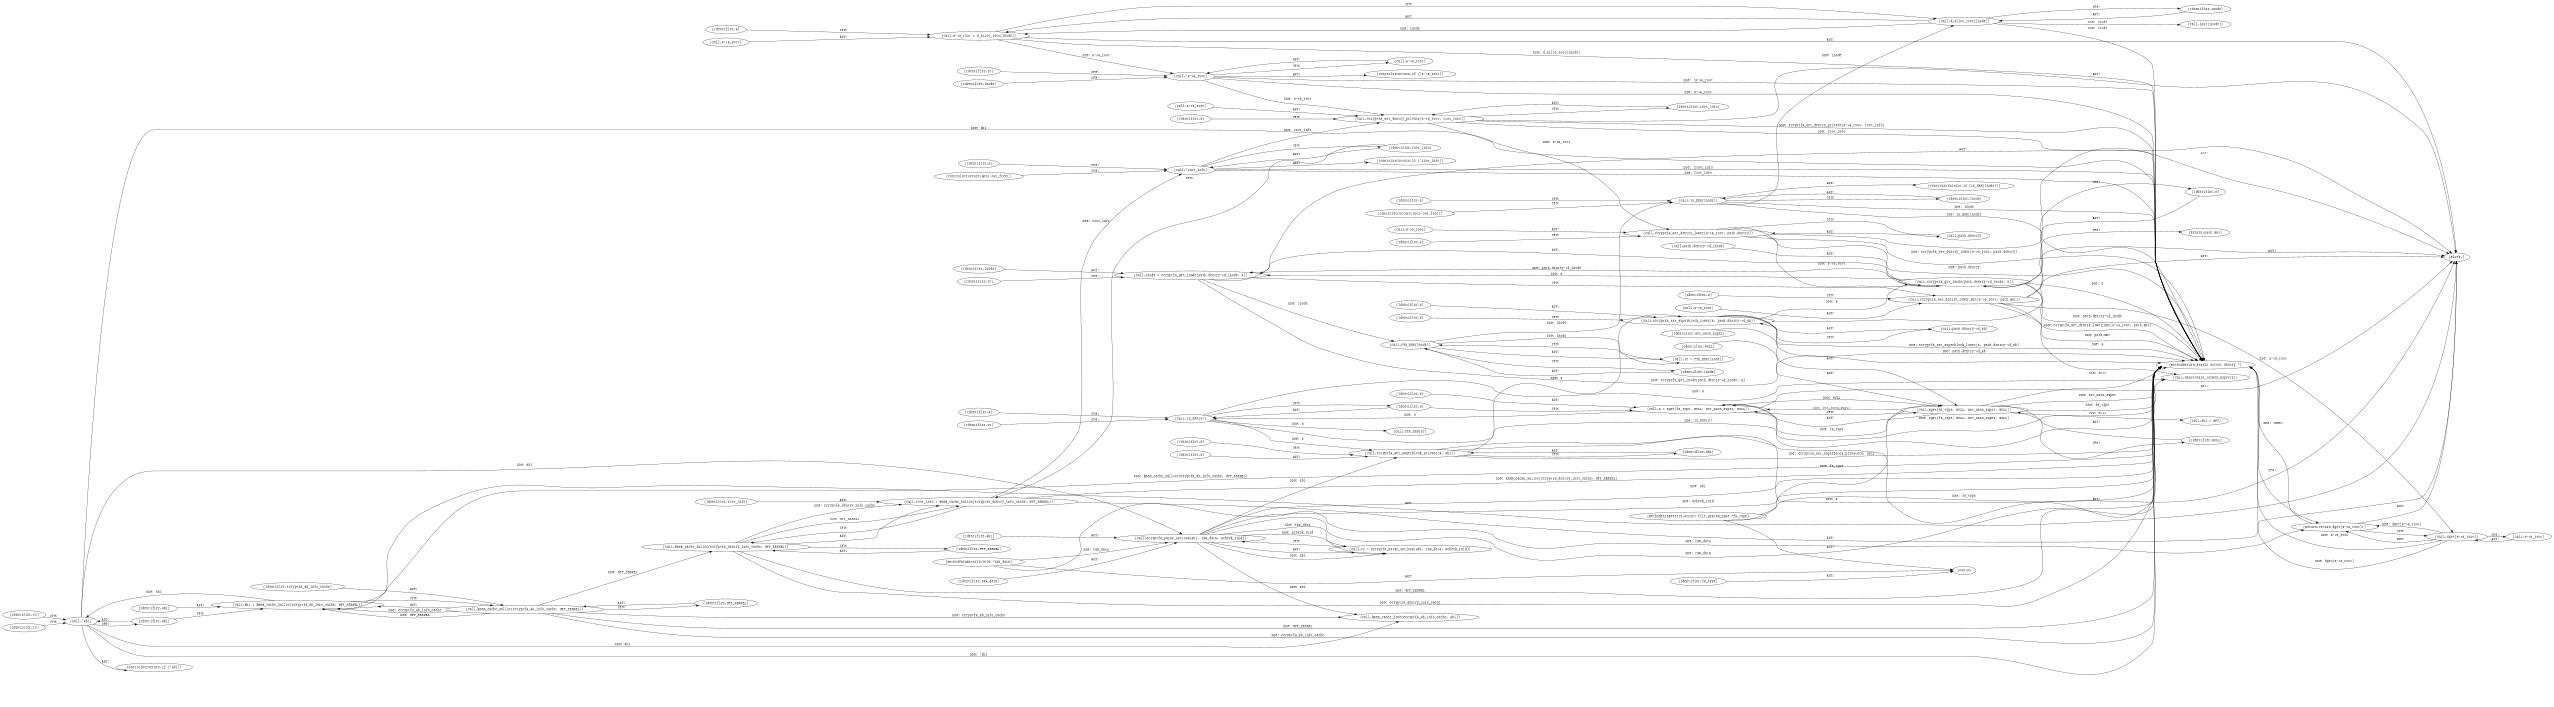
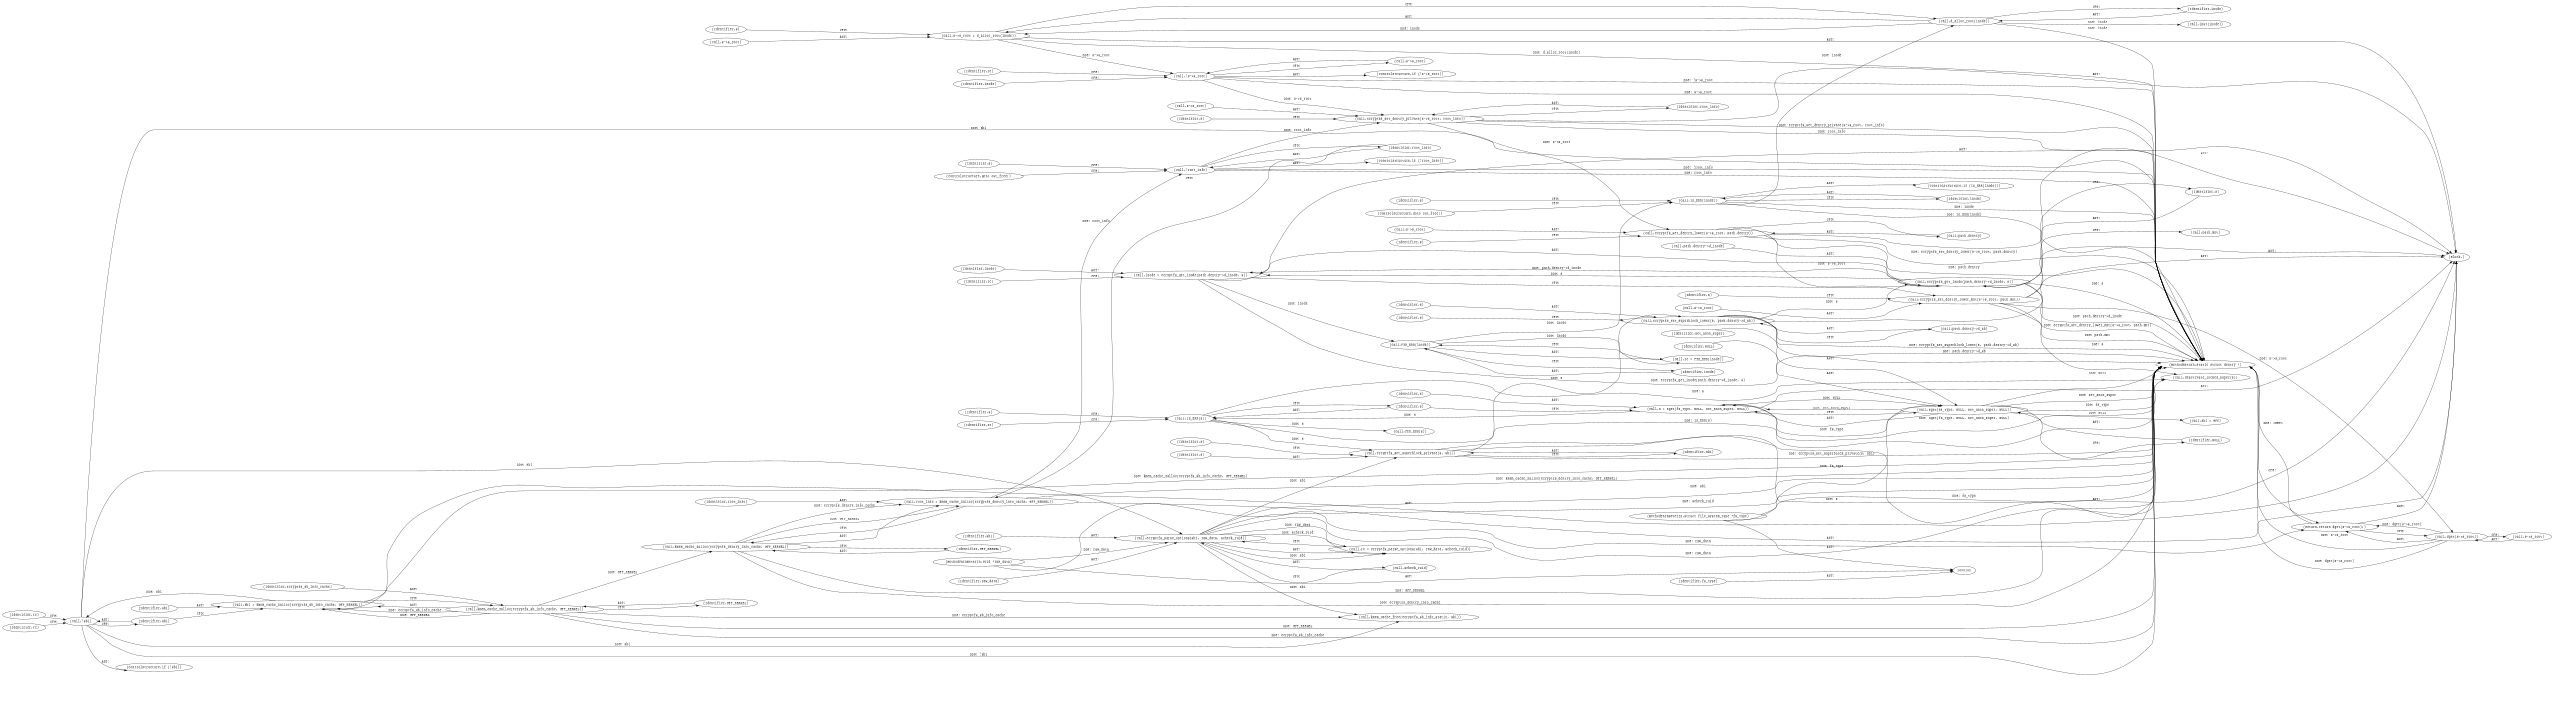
  digraph {
    fontname="Courier Prime"
    rankdir=LR
    node [fontname="Courier Prime"]
    edge [fontname="Courier Prime"]
    n1 [label="(Call,ecryptfs_set_dentry_lower(s->s_root, path.dentry))"]
    n2 [label="(Call,ecryptfs_set_dentry_lower_mnt(s->s_root, path.mnt))"]
    n3 [label="(MethodReturn,static struct dentry *)"]
    n4 [label="(Call,path.dentry)"]
    n5 [label="(Block,)"]
    n6 [label="(Call,dget(s->s_root))"]
-   n7 [label="(Return,path.mnt)"]
+   n7 [label="(Call,path.mnt)"]
    n8 [label="(Return,return dget(s->s_root);)"]
    n9 [label="(Call,ecryptfs_set_dentry_private(s->s_root, root_info))"]
    n10 [label="(Identifier,root_info)"]
    n11 [label="(Call,!s->s_root)"]
    n12 [label="(ControlStructure,if (!s->s_root))"]
    n13 [label="(Call,s->s_root)"]
    n14 [label="(Call,s->s_root = d_alloc_root(inode))"]
    n15 [label="(Call,d_alloc_root(inode))"]
    n16 [label="(Identifier,inode)"]
    n17 [label="(Call,iput(inode))"]
    n18 [label="(Call,IS_ERR(inode))"]
    n19 [label="(Identifier,inode)"]
    n20 [label="(ControlStructure,if (IS_ERR(inode)))"]
    n21 [label="(Call,PTR_ERR(inode))"]
    n22 [label="(Call,rc = PTR_ERR(inode))"]
    n23 [label="(Identifier,inode)"]
    n24 [label="(Call,inode = ecryptfs_get_inode(path.dentry->d_inode, s))"]
    n25 [label="(Call,ecryptfs_get_inode(path.dentry->d_inode, s))"]
    n26 [label="(Call,deactivate_locked_super(s))"]
    n27 [label="(Identifier,s)"]
    n28 [label="(Call,ecryptfs_set_superblock_lower(s, path.dentry->d_sb))"]
    n29 [label="(Call,path.dentry->d_sb)"]
    n30 [label="(Call,ecryptfs_set_superblock_private(s, sbi))"]
    n31 [label="(Identifier,sbi)"]
    n32 [label="(Call,IS_ERR(s))"]
    n33 [label="(Call,PTR_ERR(s))"]
    n34 [label="(Identifier,s)"]
    n35 [label="(Call,s = sget(fs_type, NULL, set_anon_super, NULL))"]
    n36 [label="(Call,sget(fs_type, NULL, set_anon_super, NULL))"]
    n37 [label="(Call,sbi = GFP)"]
    n38 [label="(Identifier,NULL)"]
    n39 [label="(MethodParameterIn,struct file_system_type *fs_type)"]
    1000102
    n41 [label="(Call,ecryptfs_parse_options(sbi, raw_data, &check_ruid))"]
    n42 [label="(Call,rc = ecryptfs_parse_options(sbi, raw_data, &check_ruid))"]
-   n44 [label="(Call,kmem_cache_free(ecryptfs_sb_info_cache, sbi))"]
+   n43 [label="(Call,&check_ruid)"]
+   n44 [label="(Call,kmem_cache_free(ecryptfs_sb_info_static, sbi))"]
    n45 [label="(Call,!sbi)"]
    n46 [label="(ControlStructure,if (!sbi))"]
    n47 [label="(Identifier,sbi)"]
    n48 [label="(Call,sbi = kmem_cache_zalloc(ecryptfs_sb_info_cache, GFP_KERNEL))"]
    n49 [label="(Call,kmem_cache_zalloc(ecryptfs_sb_info_cache, GFP_KERNEL))"]
    n50 [label="(Call,kmem_cache_zalloc(ecryptfs_dentry_info_cache, GFP_KERNEL))"]
    n51 [label="(Identifier,GFP_KERNEL)"]
    n52 [label="(Call,root_info = kmem_cache_zalloc(ecryptfs_dentry_info_cache, GFP_KERNEL))"]
    n53 [label="(Identifier,GFP_KERNEL)"]
    n54 [label="(MethodParameterIn,void *raw_data)"]
    n55 [label="(Call,!root_info)"]
    n56 [label="(Identifier,root_info)"]
    n57 [label="(ControlStructure,if (!root_info))"]
    n58 [label="(Call,s->s_root)"]
    n59 [label="(Identifier,raw_data)"]
    n60 [label="(Identifier,s)"]
    n61 [label="(Identifier,s)"]
    n62 [label="(Identifier,s)"]
    n63 [label="(Identifier,s)"]
    n64 [label="(Identifier,s)"]
    n65 [label="(Identifier,fs_type)"]
    n66 [label="(Identifier,rc)"]
    n67 [label="(Identifier,s)"]
    n68 [label="(Identifier,s)"]
    n69 [label="(Identifier,inode)"]
    n70 [label="(Identifier,s)"]
    n71 [label="(Call,s->s_root)"]
    n72 [label="(Identifier,ecryptfs_sb_info_cache)"]
    n73 [label="(Call,s->s_root)"]
    n74 [label="(Identifier,rc)"]
    n75 [label="(Identifier,NULL)"]
    n76 [label="(Call,s->s_root)"]
    n77 [label="(Identifier,sbi)"]
    n78 [label="(Call,path.dentry->d_inode)"]
    n79 [label="(Identifier,rc)"]
    n80 [label="(Identifier,set_anon_super)"]
    n81 [label="(ControlStructure,goto out_free;)"]
    n82 [label="(Identifier,s)"]
    n83 [label="(Identifier,sbi)"]
    n84 [label="(Identifier,rc)"]
    n85 [label="(Identifier,s)"]
    n86 [label="(Call,s->s_root)"]
    n87 [label="(Identifier,s)"]
    n88 [label="(ControlStructure,goto out_free;)"]
    n89 [label="(Identifier,rc)"]
    n90 [label="(Identifier,s)"]
    n91 [label="(Identifier,inode)"]
    n92 [label="(Identifier,root_info)"]
    n1 -> n2 [label="DDG: s->s_root"]
    n1 -> n3 [label="DDG: ecryptfs_set_dentry_lower(s->s_root, path.dentry)"]
    n1 -> n3 [label="DDG: path.dentry"]
    n1 -> n4 [label="CFG: "]
    n1 -> n5 [label="AST: "]
    n2 -> n3 [label="DDG: ecryptfs_set_dentry_lower_mnt(s->s_root, path.mnt)"]
    n2 -> n3 [label="DDG: path.mnt"]
    n2 -> n5 [label="AST: "]
    n2 -> n6 [label="DDG: s->s_root"]
    n2 -> n7 [label="CFG: "]
    n3 -> n8 [label="CFG: "]
    n4 -> n1 [label="AST: "]
    n6 -> n3 [label="DDG: s->s_root"]
    n6 -> n3 [label="DDG: dget(s->s_root)"]
    n6 -> n8 [label="AST: "]
    n6 -> n8 [label="DDG: dget(s->s_root)"]
    n6 -> n58 [label="CFG: "]
    n8 -> n3 [label="DDG: <RET>"]
    n8 -> n5 [label="AST: "]
    n8 -> n6 [label="CFG: "]
    n9 -> n1 [label="DDG: s->s_root"]
    n9 -> n3 [label="DDG: ecryptfs_set_dentry_private(s->s_root, root_info)"]
    n9 -> n3 [label="DDG: root_info"]
    n9 -> n5 [label="AST: "]
    n9 -> n10 [label="CFG: "]
    n10 -> n9 [label="AST: "]
    n11 -> n3 [label="DDG: !s->s_root"]
    n11 -> n3 [label="DDG: s->s_root"]
    n11 -> n9 [label="DDG: s->s_root"]
    n11 -> n12 [label="AST: "]
    n11 -> n13 [label="CFG: "]
    n13 -> n11 [label="AST: "]
    n14 -> n3 [label="DDG: d_alloc_root(inode)"]
    n14 -> n5 [label="AST: "]
    n14 -> n11 [label="DDG: s->s_root"]
    n14 -> n15 [label="CFG: "]
    n15 -> n3 [label="DDG: inode"]
    n15 -> n14 [label="AST: "]
    n15 -> n14 [label="DDG: inode"]
    n15 -> n16 [label="CFG: "]
    n15 -> n17 [label="DDG: inode"]
    n16 -> n15 [label="AST: "]
    n18 -> n3 [label="DDG: inode"]
    n18 -> n3 [label="DDG: IS_ERR(inode)"]
    n18 -> n15 [label="DDG: inode"]
    n18 -> n19 [label="CFG: "]
    n18 -> n20 [label="AST: "]
    n19 -> n18 [label="AST: "]
    n21 -> n18 [label="DDG: inode"]
    n21 -> n22 [label="AST: "]
    n21 -> n22 [label="DDG: inode"]
    n21 -> n23 [label="CFG: "]
    n22 -> n21 [label="CFG: "]
    n23 -> n21 [label="AST: "]
    n24 -> n3 [label="DDG: ecryptfs_get_inode(path.dentry->d_inode, s)"]
    n24 -> n5 [label="AST: "]
    n24 -> n21 [label="DDG: inode"]
    n24 -> n25 [label="CFG: "]
    n25 -> n3 [label="DDG: s"]
    n25 -> n3 [label="DDG: path.dentry->d_inode"]
    n25 -> n24 [label="AST: "]
    n25 -> n24 [label="DDG: path.dentry->d_inode"]
    n25 -> n24 [label="DDG: s"]
    n25 -> n26 [label="DDG: s"]
    n25 -> n27 [label="CFG: "]
    n27 -> n25 [label="AST: "]
    n28 -> n3 [label="DDG: ecryptfs_set_superblock_lower(s, path.dentry->d_sb)"]
    n28 -> n3 [label="DDG: path.dentry->d_sb"]
    n28 -> n5 [label="AST: "]
    n28 -> n25 [label="DDG: s"]
    n28 -> n29 [label="CFG: "]
    n29 -> n28 [label="AST: "]
    n30 -> n3 [label="DDG: ecryptfs_set_superblock_private(s, sbi)"]
    n30 -> n5 [label="AST: "]
    n30 -> n26 [label="DDG: s"]
    n30 -> n28 [label="DDG: s"]
    n30 -> n31 [label="CFG: "]
    n31 -> n30 [label="AST: "]
    n32 -> n3 [label="DDG: IS_ERR(s)"]
    n32 -> n26 [label="DDG: s"]
    n32 -> n30 [label="DDG: s"]
    n32 -> n33 [label="DDG: s"]
    n32 -> n34 [label="CFG: "]
    n34 -> n32 [label="AST: "]
    n34 -> n35 [label="CFG: "]
    n35 -> n3 [label="DDG: sget(fs_type, NULL, set_anon_super, NULL)"]
    n35 -> n5 [label="AST: "]
    n35 -> n32 [label="DDG: s"]
    n35 -> n36 [label="CFG: "]
    n36 -> n3 [label="DDG: NULL"]
    n36 -> n3 [label="DDG: set_anon_super"]
    n36 -> n3 [label="DDG: fs_type"]
    n36 -> n35 [label="AST: "]
    n36 -> n35 [label="DDG: fs_type"]
    n36 -> n35 [label="DDG: NULL"]
    n36 -> n35 [label="DDG: set_anon_super"]
    n36 -> n37 [label="DDG: NULL"]
    n36 -> n38 [label="CFG: "]
    n38 -> n36 [label="AST: "]
    n39 -> n3 [label="DDG: fs_type"]
    n39 -> n36 [label="DDG: fs_type"]
    n39 -> 1000102 [label="AST: "]
    n41 -> n3 [label="DDG: sbi"]
    n41 -> n3 [label="DDG: &check_ruid"]
    n41 -> n3 [label="DDG: raw_data"]
    n41 -> n30 [label="DDG: sbi"]
    n41 -> n42 [label="AST: "]
    n41 -> n42 [label="DDG: sbi"]
    n41 -> n42 [label="DDG: raw_data"]
    n41 -> n42 [label="DDG: &check_ruid"]
+   n41 -> n43 [label="CFG: "]
    n41 -> n44 [label="DDG: sbi"]
    n42 -> n41 [label="CFG: "]
+   n43 -> n41 [label="AST: "]
    n45 -> n3 [label="DDG: sbi"]
    n45 -> n3 [label="DDG: !sbi"]
    n45 -> n41 [label="DDG: sbi"]
    n45 -> n44 [label="DDG: sbi"]
    n45 -> n46 [label="AST: "]
    n45 -> n47 [label="CFG: "]
    n47 -> n45 [label="AST: "]
    n47 -> n48 [label="CFG: "]
    n48 -> n3 [label="DDG: kmem_cache_zalloc(ecryptfs_sb_info_cache, GFP_KERNEL)"]
    n48 -> n5 [label="AST: "]
    n48 -> n45 [label="DDG: sbi"]
    n48 -> n49 [label="CFG: "]
    n49 -> n3 [label="DDG: GFP_KERNEL"]
    n49 -> n3 [label="DDG: ecryptfs_sb_info_cache"]
    n49 -> n44 [label="DDG: ecryptfs_sb_info_cache"]
    n49 -> n48 [label="AST: "]
    n49 -> n48 [label="DDG: ecryptfs_sb_info_cache"]
    n49 -> n48 [label="DDG: GFP_KERNEL"]
    n49 -> n50 [label="DDG: GFP_KERNEL"]
    n49 -> n51 [label="CFG: "]
    n50 -> n3 [label="DDG: GFP_KERNEL"]
    n50 -> n3 [label="DDG: ecryptfs_dentry_info_cache"]
    n50 -> n52 [label="AST: "]
    n50 -> n52 [label="DDG: ecryptfs_dentry_info_cache"]
    n50 -> n52 [label="DDG: GFP_KERNEL"]
    n50 -> n53 [label="CFG: "]
    n51 -> n49 [label="AST: "]
    n52 -> n3 [label="DDG: kmem_cache_zalloc(ecryptfs_dentry_info_cache, GFP_KERNEL)"]
    n52 -> n5 [label="AST: "]
    n52 -> n50 [label="CFG: "]
    n52 -> n55 [label="DDG: root_info"]
    n53 -> n50 [label="AST: "]
    n54 -> n8 [label="DDG: raw_data"]
    n54 -> 1000102 [label="AST: "]
    n54 -> n41 [label="DDG: raw_data"]
    n55 -> n3 [label="DDG: !root_info"]
    n55 -> n3 [label="DDG: root_info"]
    n55 -> n9 [label="DDG: root_info"]
    n55 -> n56 [label="CFG: "]
    n55 -> n57 [label="AST: "]
    n56 -> n52 [label="CFG: "]
    n56 -> n55 [label="AST: "]
    n58 -> n6 [label="AST: "]
    n59 -> n41 [label="AST: "]
    n60 -> n35 [label="AST: "]
    n61 -> n32 [label="CFG: "]
    n62 -> n55 [label="CFG: "]
    n63 -> n14 [label="CFG: "]
    n64 -> n30 [label="CFG: "]
    n65 -> 1000102 [label="AST: "]
    n66 -> n45 [label="CFG: "]
    n67 -> n30 [label="AST: "]
    n68 -> n28 [label="AST: "]
    n69 -> n24 [label="AST: "]
    n70 -> n2 [label="CFG: "]
    n71 -> n1 [label="AST: "]
    n72 -> n49 [label="AST: "]
    n73 -> n9 [label="AST: "]
    n74 -> n45 [label="CFG: "]
    n75 -> n36 [label="AST: "]
    n76 -> n14 [label="AST: "]
    n77 -> n48 [label="AST: "]
    n78 -> n25 [label="AST: "]
    n79 -> n32 [label="CFG: "]
    n80 -> n36 [label="AST: "]
    n81 -> n55 [label="CFG: "]
    n82 -> n9 [label="CFG: "]
    n83 -> n41 [label="AST: "]
    n84 -> n24 [label="CFG: "]
    n85 -> n1 [label="CFG: "]
    n86 -> n2 [label="AST: "]
    n87 -> n18 [label="CFG: "]
    n88 -> n18 [label="CFG: "]
    n89 -> n11 [label="CFG: "]
    n90 -> n28 [label="CFG: "]
    n91 -> n11 [label="CFG: "]
    n92 -> n52 [label="AST: "]
  }
